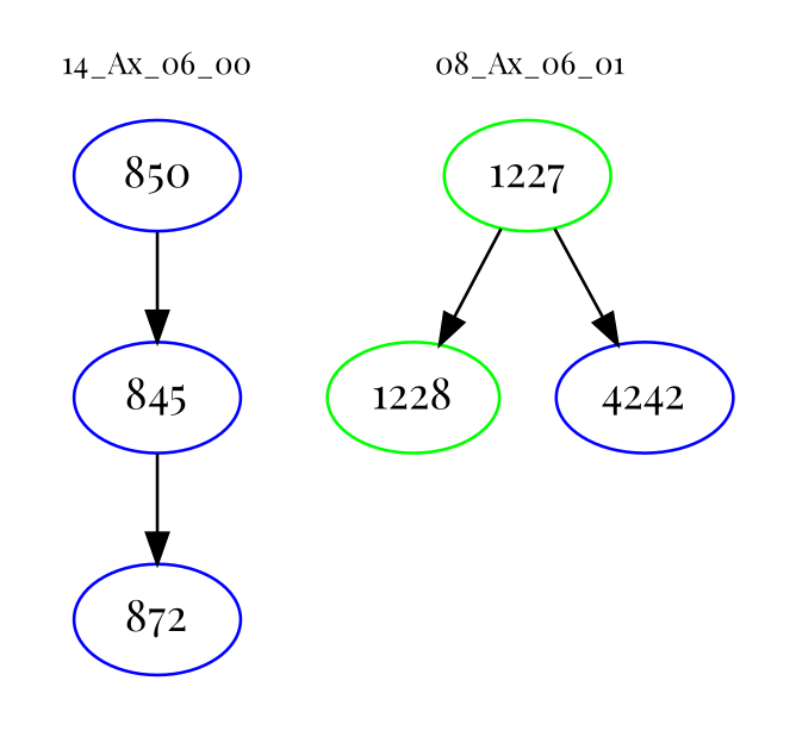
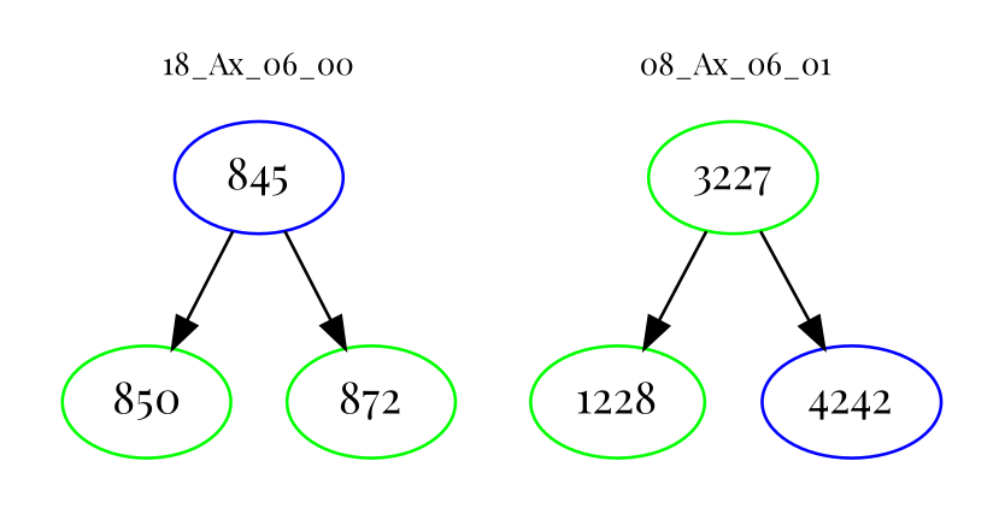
  digraph {
    fontname="Playfair Display"
    node [color=blue fontname="Playfair Display"]
    edge [color=black fontname="Playfair Display"]
    n1 [label=845]
-   n2 [label=850]
-   n3 [label=872]
-   n4 [color=green label=1227]
+   n2 [color=green label=850]
+   n3 [color=green label=872]
+   n4 [color=green label=3227]
    n5 [color=green label=1228]
    n6 [label=4242]
    subgraph cluster_1 {
      color=white
      fontsize=10
-     label="14_Ax_06_00"
+     label="18_Ax_06_00"
      n1
      n2
      n3
    }
    subgraph cluster_2 {
      color=white
      fontsize=10
      label="08_Ax_06_01"
      n4
      n5
      n6
    }
-   n2 -> n1
+   n1 -> n2
    n1 -> n3
    n4 -> n5
    n4 -> n6
  }
